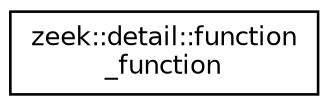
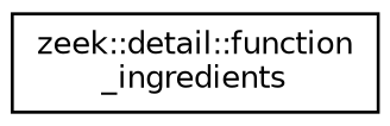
  digraph {
    rankdir=LR
-   n1 [color=black fillcolor=white fontname=Helvetica fontsize=10 height=0.2 label="zeek::detail::function\l_function" shape=record style=filled width=0.4]
+   n1 [color=black fillcolor=white fontname=Helvetica fontsize=10 height=0.2 label="zeek::detail::function\l_ingredients" shape=record style=filled width=0.4]
  }
